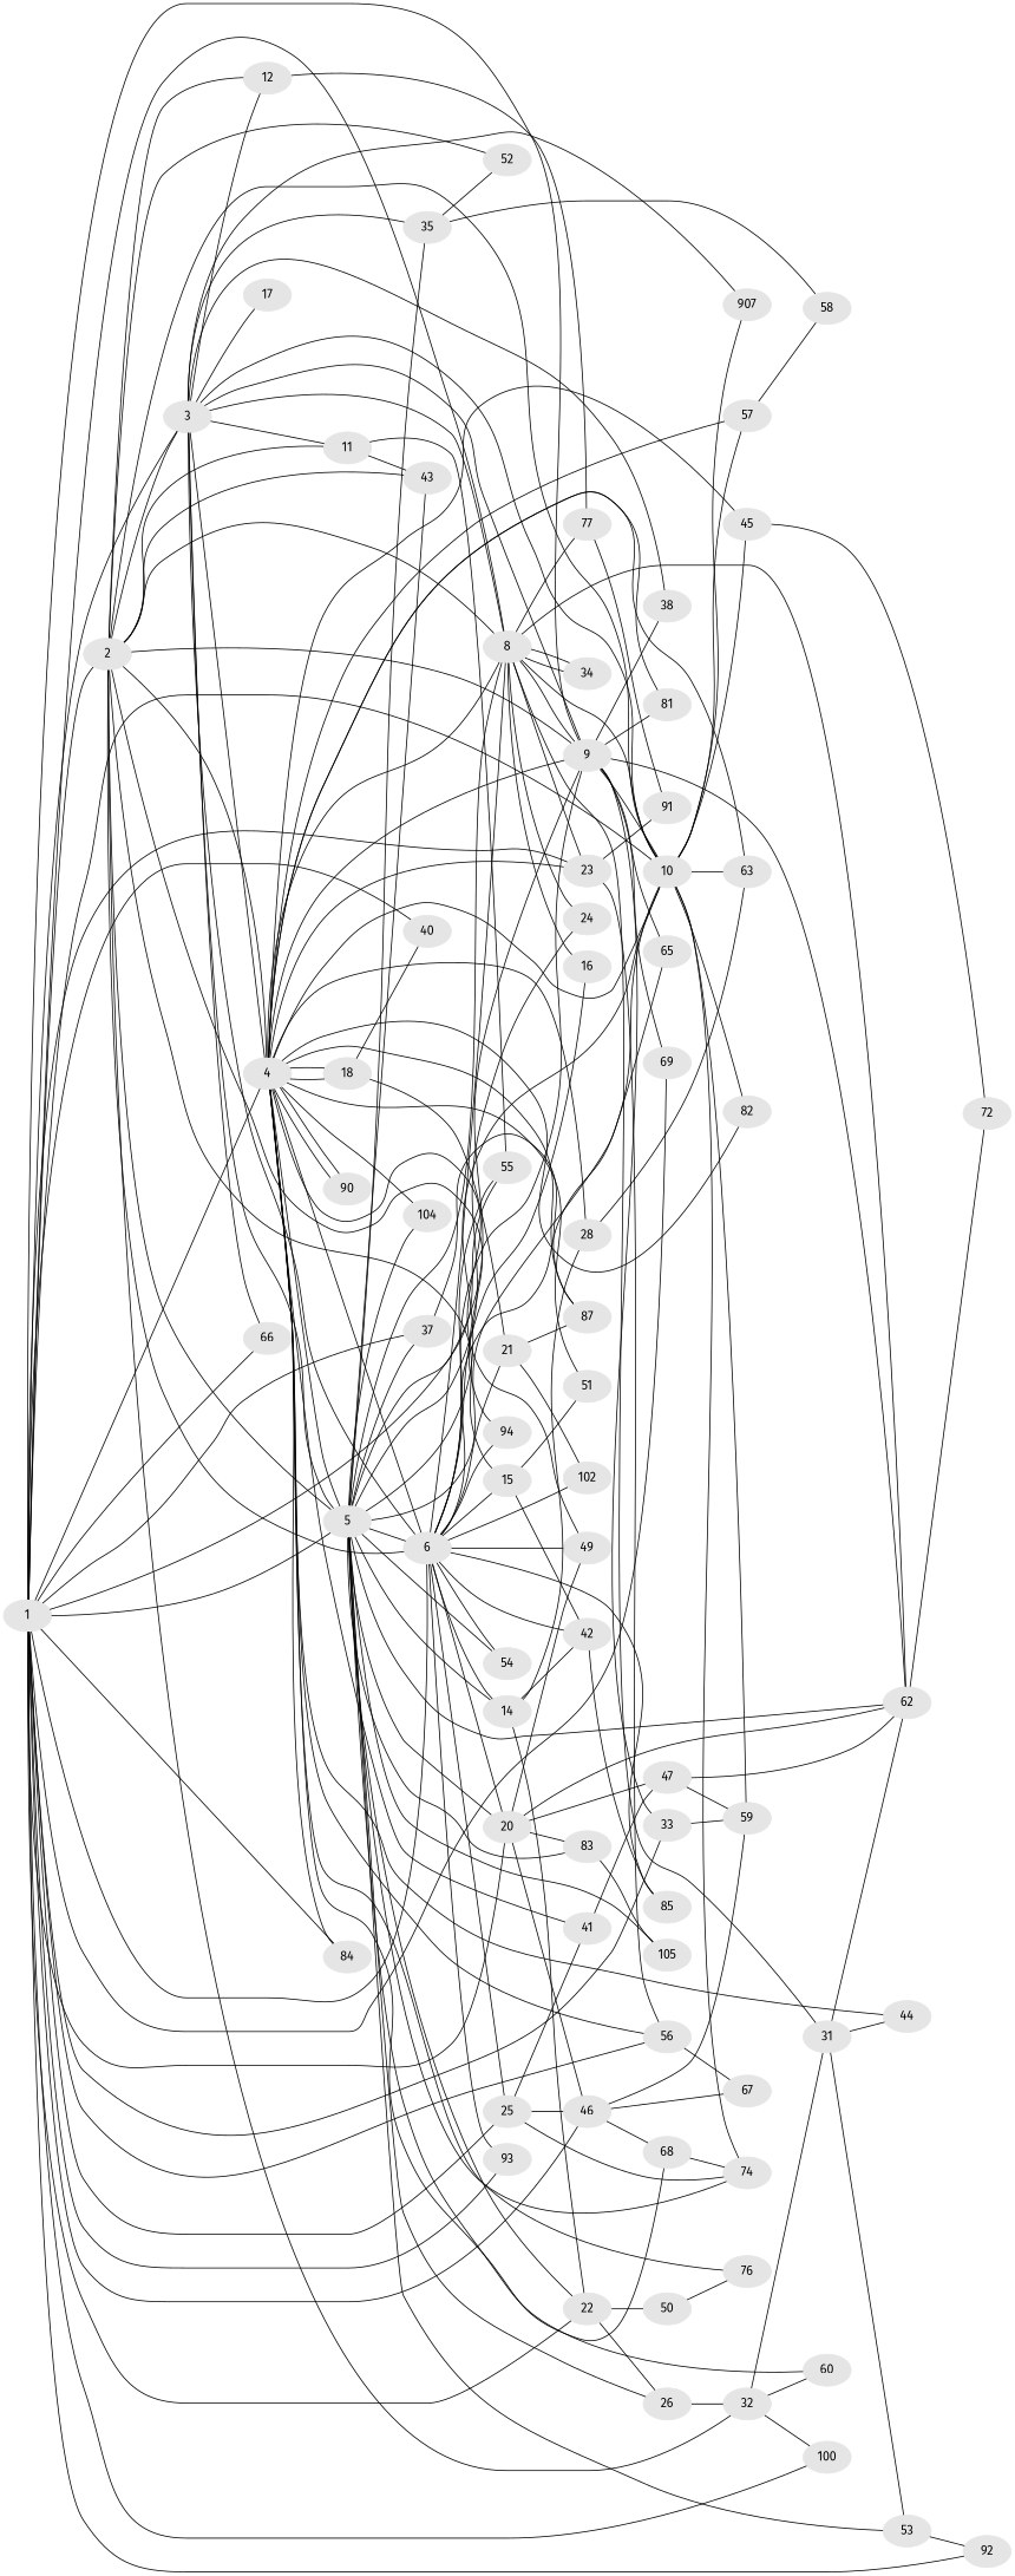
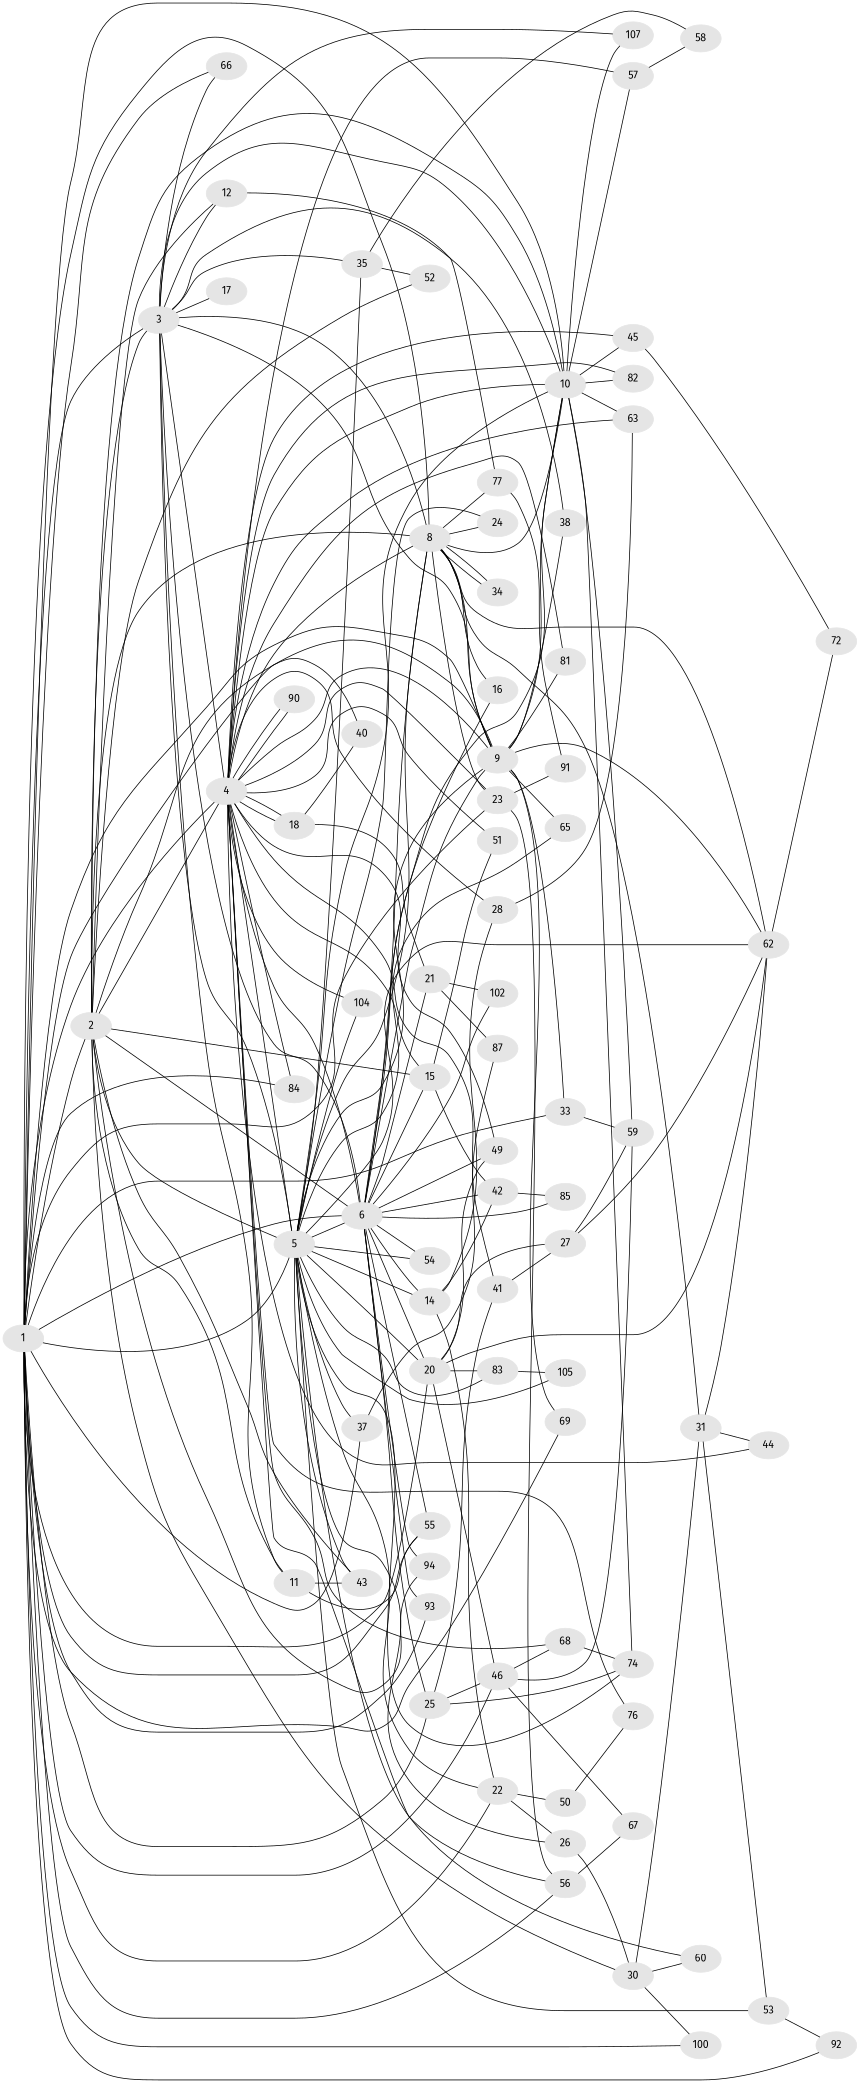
  graph {
    fontname="Fira Sans"
    rankdir=LR
    node [color=gray90 fontname="Fira Sans" style=filled]
    edge [fontname="Fira Sans"]
    2 [super="+103+80"]
    3
    4 [super="+13"]
    5 [super="+27+7+19"]
    6
    8
    9
    10
    11 [super="+89"]
    12
    15
-   30 [label=32]
+   30
    43 [super="+108"]
    52
    94 [super="+113"]
    1
    20 [super="+109+106+71+48"]
    22 [super="+39"]
    23 [super="+61"]
    25
    33
    37
    40
    46
    55
    56
    66
    69
    84
    92
    93
    100
    17
    35
    38
-   107 [label=907]
+   107
    18
    28
    41
    44
    45
    49 [super="+98"]
    51
    57
    63 [super="+64"]
    68
    76
    81
    82
    90
    104
    14
    24 [super="+36"]
    26
    53
    54
    60
    62 [super="+99+78"]
    65
    74 [super="+110"]
    83
    105
    16
    21
    42 [super="+79"]
    85
    102
    31
    34
    77
    59 [super="+86+70"]
-   47
+   47 [label=27]
    50
    91
    87
    67
    58
    72
    2 -- 3
    2 -- 4 [weight=2]
    2 -- 5 [weight=3]
    2 -- 6
    2 -- 8 [weight=2]
    2 -- 9
    2 -- 10
    2 -- 11
    2 -- 12
    2 -- 15
    2 -- 30
    2 -- 43
    2 -- 52
    2 -- 94
    3 -- 4
    3 -- 5 [weight=2]
    3 -- 6
    3 -- 8
    3 -- 9
    3 -- 10
    3 -- 11
    3 -- 12
    3 -- 66
    3 -- 17
    3 -- 35
    3 -- 38
    3 -- 107
    4 -- 5 [weight=2]
    4 -- 6
    4 -- 8 [weight=2]
    4 -- 9
    4 -- 10
-   4 -- 87
+   4 -- 15
    4 -- 23
    4 -- 56
    4 -- 84
    4 -- 18
    4 -- 18
    4 -- 28
    4 -- 41
    4 -- 44
    4 -- 45
    4 -- 49
    4 -- 51
    4 -- 57
    4 -- 63
    4 -- 68
    4 -- 76
    4 -- 81
    4 -- 82
    4 -- 90
    4 -- 90
    4 -- 104
    5 -- 6 [weight=3]
    5 -- 8 [weight=2]
    5 -- 9 [weight=2]
    5 -- 10 [weight=3]
    5 -- 43
    5 -- 20
    5 -- 22
    5 -- 37
    5 -- 35
    5 -- 104
    5 -- 14
    5 -- 24 [weight=2]
    5 -- 26
    5 -- 53
    5 -- 54
    5 -- 60
    5 -- 62 [weight=2]
    5 -- 65
    5 -- 74
    5 -- 83
    5 -- 105
    6 -- 8
    6 -- 9
    6 -- 10
    6 -- 15
    6 -- 94 [weight=2]
    6 -- 20 [weight=3]
    6 -- 25
    6 -- 55
    6 -- 93
    6 -- 49
    6 -- 14
    6 -- 54
    6 -- 16
    6 -- 21
    6 -- 42
    6 -- 85
    6 -- 102
    8 -- 9
    8 -- 10
    8 -- 23
    8 -- 24
    8 -- 62
    8 -- 16
    8 -- 31
    8 -- 34
    8 -- 34
    8 -- 77
    9 -- 10
    9 -- 33
    9 -- 69
    9 -- 38
    9 -- 81
    9 -- 62
    9 -- 65
    10 -- 107
    10 -- 45
    10 -- 57
    10 -- 63 [weight=2]
    10 -- 82
    10 -- 74
    10 -- 59
    11 -- 43
    11 -- 55
    12 -- 77
    15 -- 51
    15 -- 42
    30 -- 100
    30 -- 60
    30 -- 31
    1 -- 2
    1 -- 3
    1 -- 4 [weight=2]
    1 -- 5 [weight=2]
    1 -- 6
    1 -- 8
    1 -- 9
    1 -- 10
    1 -- 20
    1 -- 22
    1 -- 23
    1 -- 25
    1 -- 33
    1 -- 37
    1 -- 40
    1 -- 46
    1 -- 55
    1 -- 56
    1 -- 66
    1 -- 69
    1 -- 84
    1 -- 92
    1 -- 93
    1 -- 100
    20 -- 46
    20 -- 49
    20 -- 62
    20 -- 83
    20 -- 47
    22 -- 26
    22 -- 50
    23 -- 56
    23 -- 91
    25 -- 46
    25 -- 41
    25 -- 74
    33 -- 59
    37 -- 87
    46 -- 68
    46 -- 59
    46 -- 67
    56 -- 67
    35 -- 52
    35 -- 58
    18 -- 40
    18 -- 21
    28 -- 63
    41 -- 47
    45 -- 72
    57 -- 58
    68 -- 74
    14 -- 22
    14 -- 28
    14 -- 42
    26 -- 30
    53 -- 92
    62 -- 72
    83 -- 105
    21 -- 102
    21 -- 87
    42 -- 85
    31 -- 44
    31 -- 53
    31 -- 62
    77 -- 91
    47 -- 62
    47 -- 59
    50 -- 76
  }
